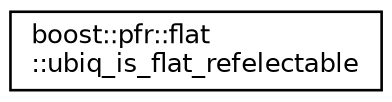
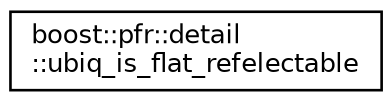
  digraph {
    rankdir=TB
-   n1 [color=black fillcolor=white fontname=Helvetica fontsize=10 height=0.2 label="boost::pfr::flat\l::ubiq_is_flat_refelectable" shape=record style=filled width=0.4]
+   n1 [color=black fillcolor=white fontname=Helvetica fontsize=10 height=0.2 label="boost::pfr::detail\l::ubiq_is_flat_refelectable" shape=record style=filled width=0.4]
  }
